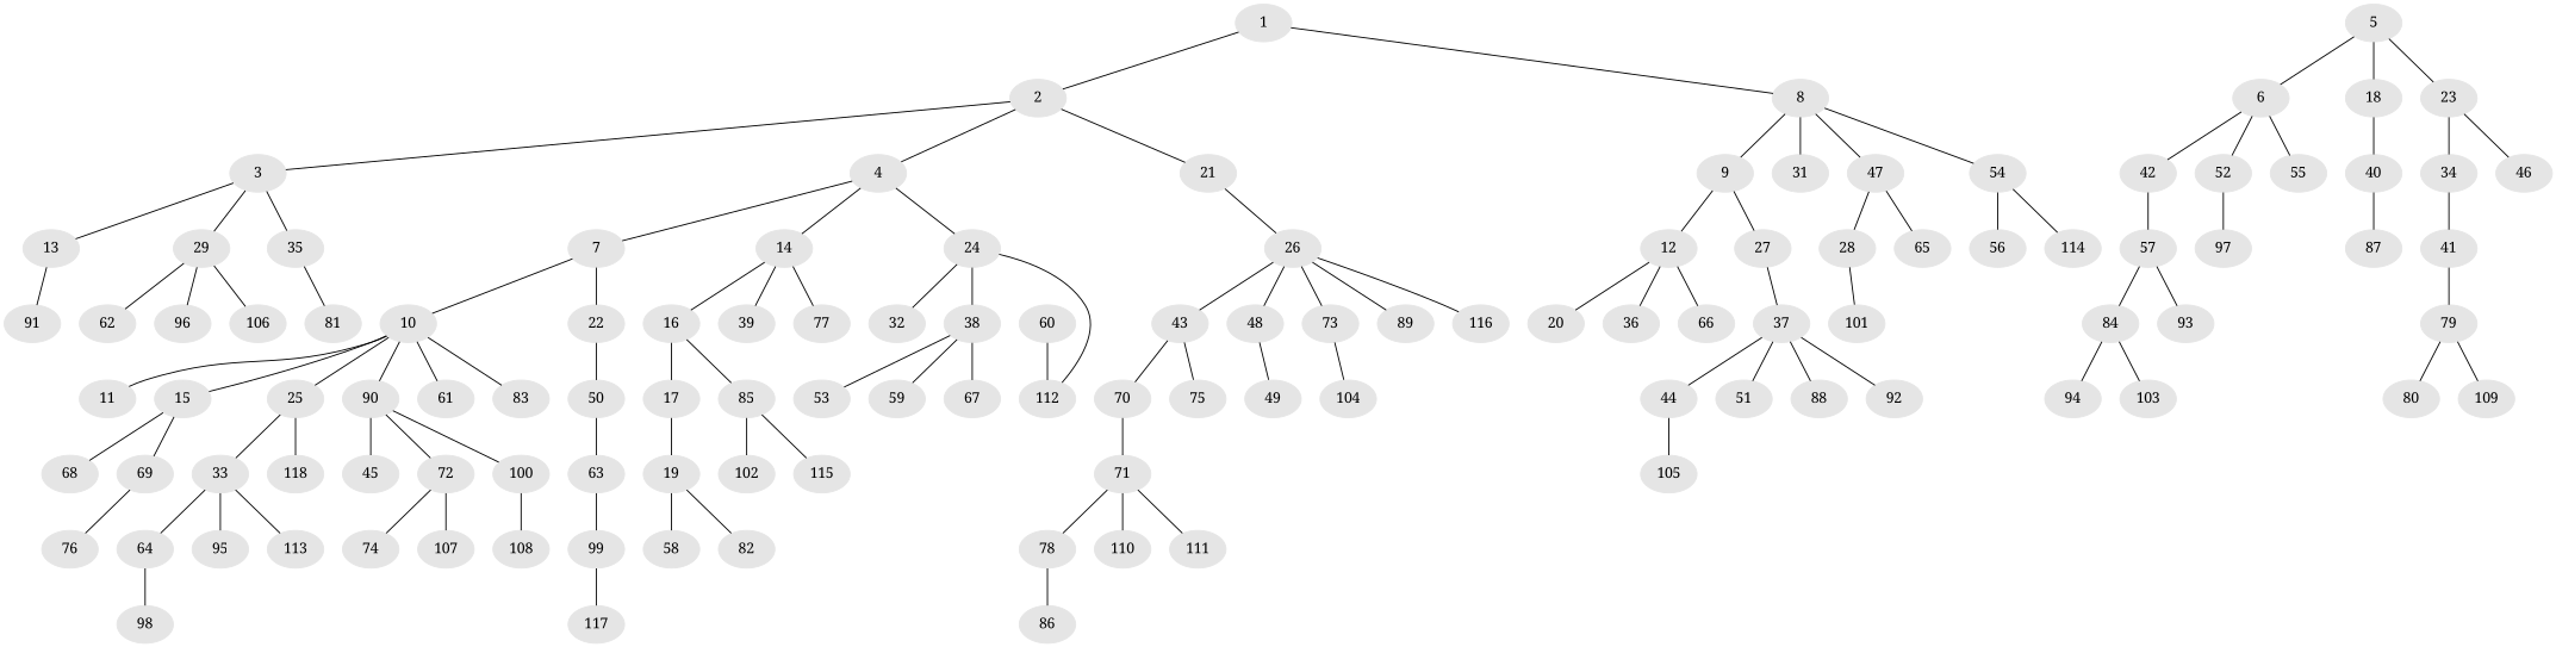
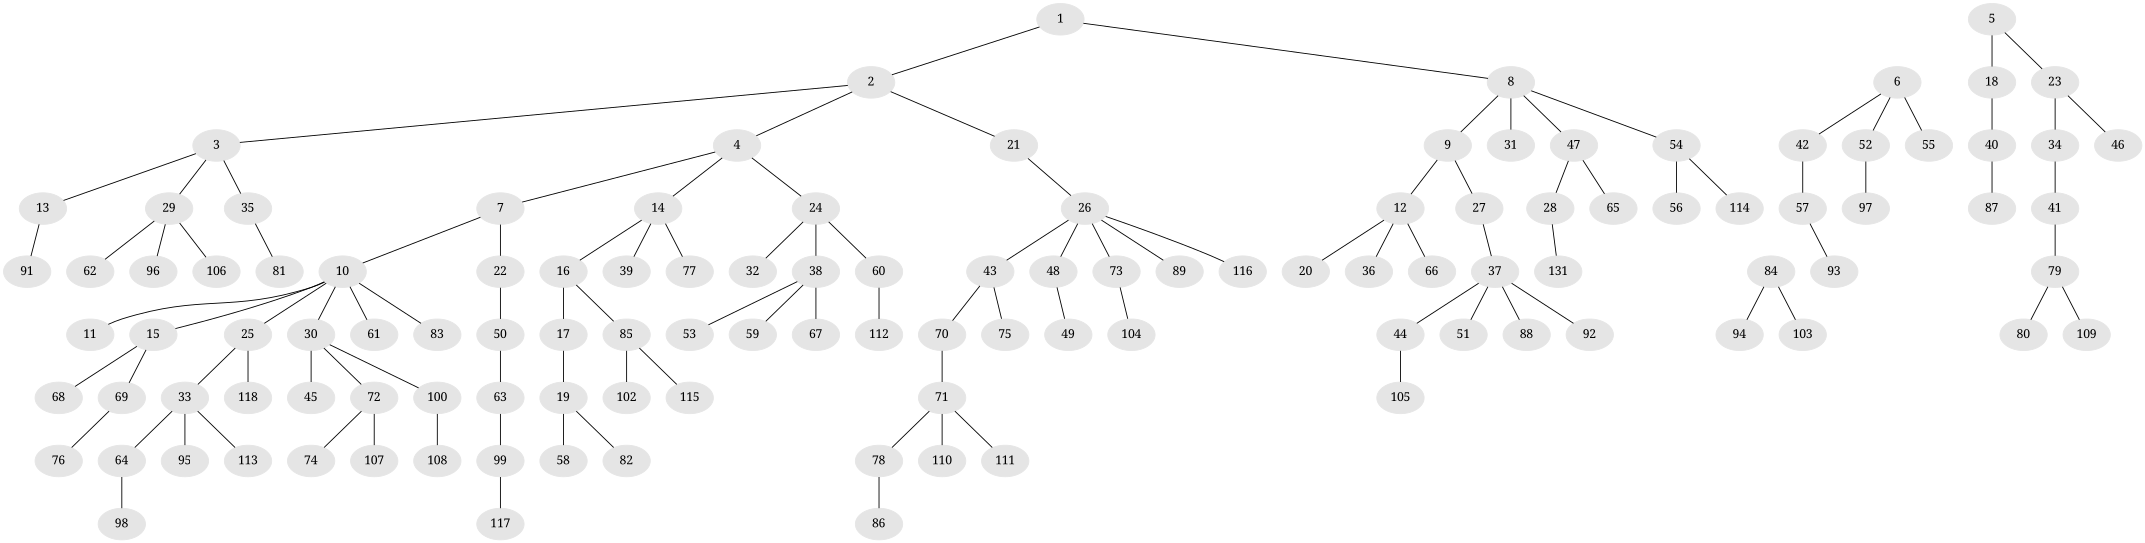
  graph {
    fontname="Noto Serif"
    node [color=gray90 fontname="Noto Serif" style=filled]
    edge [fontname="Noto Serif"]
    1
    2
    8
    3
    4
    21
    9
    31
    47
    54
    28
-   101
+   101 [label=131]
    13
    29
    35
    7
    14
    24
    26
    5
    6
    18
    23
    91
    62
    96
    106
    81
    10
    22
    16
    39
    77
    32
    38
    60
    42
    52
    55
    40
    34
    46
    57
    97
    11
    15
    25
-   30 [label=90]
+   30
    61
    83
    50
    12
    27
    65
    56
    114
    20
    36
    66
    37
    68
    69
    33
    118
    45
    72
    100
    17
    85
    76
    19
    102
    115
    58
    82
    87
    43
    48
    73
    89
    116
    63
    41
    53
    59
    67
    112
    64
    95
    113
    70
    75
    49
    104
    44
    51
    88
    92
    74
    107
    108
    98
    79
    105
    80
    109
    84
    93
    71
    99
    94
    103
    117
    78
    110
    111
    86
    1 -- 2
    1 -- 8
    2 -- 3
    2 -- 4
    2 -- 21
    8 -- 9
    8 -- 31
    8 -- 47
    8 -- 54
    3 -- 13
    3 -- 29
    3 -- 35
    4 -- 7
    4 -- 14
    4 -- 24
    21 -- 26
    9 -- 12
    9 -- 27
    47 -- 28
    47 -- 65
    54 -- 56
    54 -- 114
    28 -- 101
    13 -- 91
    29 -- 62
    29 -- 96
    29 -- 106
    35 -- 81
    7 -- 10
    7 -- 22
    14 -- 16
    14 -- 39
    14 -- 77
    24 -- 32
    24 -- 38
-   24 -- 112
+   24 -- 60
    26 -- 43
    26 -- 48
    26 -- 73
    26 -- 89
    26 -- 116
-   5 -- 6
    5 -- 18
    5 -- 23
    6 -- 42
    6 -- 52
    6 -- 55
    18 -- 40
    23 -- 34
    23 -- 46
    10 -- 11
    10 -- 15
    10 -- 25
    10 -- 30
    10 -- 61
    10 -- 83
    22 -- 50
    16 -- 17
    16 -- 85
    38 -- 53
    38 -- 59
    38 -- 67
    60 -- 112
    42 -- 57
    52 -- 97
    40 -- 87
    34 -- 41
-   57 -- 84
    57 -- 93
    15 -- 68
    15 -- 69
    25 -- 33
    25 -- 118
    30 -- 45
    30 -- 72
    30 -- 100
    50 -- 63
    12 -- 20
    12 -- 36
    12 -- 66
    27 -- 37
    37 -- 44
    37 -- 51
    37 -- 88
    37 -- 92
    69 -- 76
    33 -- 64
    33 -- 95
    33 -- 113
    72 -- 74
    72 -- 107
    100 -- 108
    17 -- 19
    85 -- 102
    85 -- 115
    19 -- 58
    19 -- 82
    43 -- 70
    43 -- 75
    48 -- 49
    73 -- 104
    63 -- 99
    41 -- 79
    64 -- 98
    70 -- 71
    44 -- 105
    79 -- 80
    79 -- 109
    84 -- 94
    84 -- 103
    71 -- 78
    71 -- 110
    71 -- 111
    99 -- 117
    78 -- 86
  }
